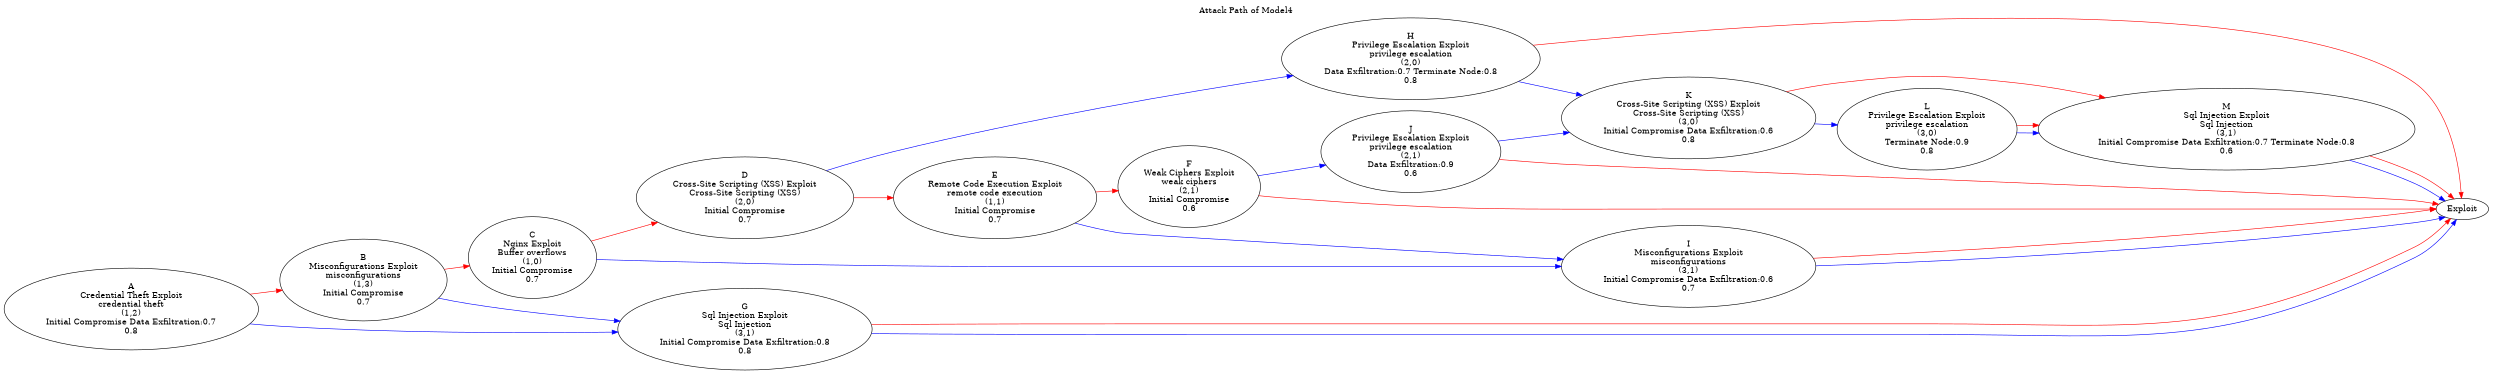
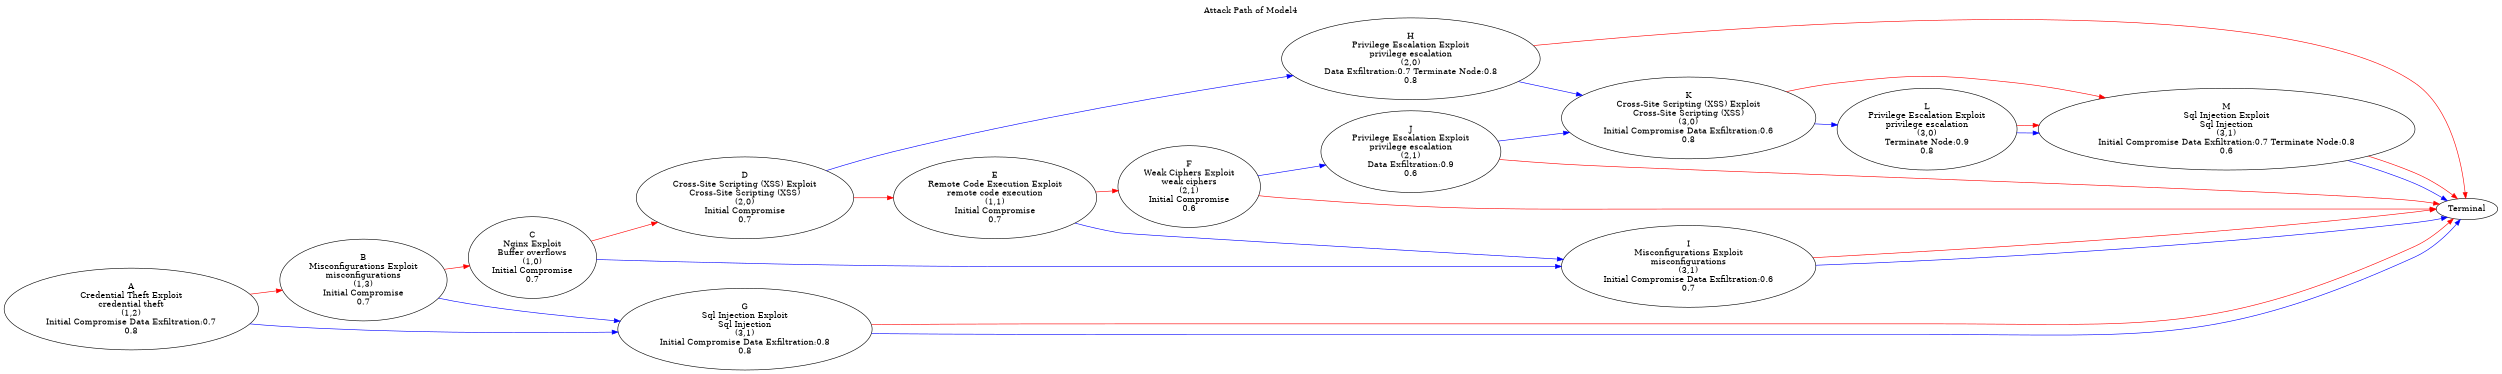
  digraph {
    label="Attack Path of Model4"
    labelloc=t
    rankdir=LR
    edge [color=red]
    n1 [label="A\nCredential Theft Exploit\ncredential theft\n(1,2)\nInitial Compromise Data Exfiltration:0.7\n0.8"]
    n2 [label="B\nMisconfigurations Exploit\nmisconfigurations\n(1,3)\nInitial Compromise\n0.7"]
    n3 [label="G\nSql Injection Exploit\nSql Injection\n(3,1)\nInitial Compromise Data Exfiltration:0.8\n0.8"]
    n4 [label="C\nNginx Exploit\nBuffer overflows\n(1,0)\nInitial Compromise\n0.7"]
    n5 [label="D\nCross-Site Scripting (XSS) Exploit\nCross-Site Scripting (XSS)\n(2,0)\nInitial Compromise\n0.7"]
    n6 [label="I\nMisconfigurations Exploit\nmisconfigurations\n(3,1)\nInitial Compromise Data Exfiltration:0.6\n0.7"]
    n7 [label="E\nRemote Code Execution Exploit\nremote code execution\n(1,1)\nInitial Compromise\n0.7"]
    n8 [label="H\nPrivilege Escalation Exploit\nprivilege escalation\n(2,0)\nData Exfiltration:0.7 Terminate Node:0.8\n0.8"]
    n9 [label="F\nWeak Ciphers Exploit\nweak ciphers\n(2,1)\nInitial Compromise\n0.6"]
    n10 [label="J\nPrivilege Escalation Exploit\nprivilege escalation\n(2,1)\nData Exfiltration:0.9\n0.6"]
-   n11 [label=Exploit]
+   n11 [label=Terminal]
    n12 [label="K\nCross-Site Scripting (XSS) Exploit\nCross-Site Scripting (XSS)\n(3,0)\nInitial Compromise Data Exfiltration:0.6\n0.8"]
    n13 [label="L\nPrivilege Escalation Exploit\nprivilege escalation\n(3,0)\nTerminate Node:0.9\n0.8"]
    n14 [label="M\nSql Injection Exploit\nSql Injection\n(3,1)\nInitial Compromise Data Exfiltration:0.7 Terminate Node:0.8\n0.6"]
    n1 -> n2
    n1 -> n3 [color=blue]
    n2 -> n3 [color=blue]
    n2 -> n4
    n3 -> n11 [color=blue]
    n3 -> n11
    n4 -> n5
    n4 -> n6 [color=blue]
    n5 -> n7
    n5 -> n8 [color=blue]
    n6 -> n11 [color=blue]
    n6 -> n11
    n7 -> n6 [color=blue]
    n7 -> n9
    n8 -> n11
    n8 -> n12 [color=blue]
    n9 -> n10 [color=blue]
    n9 -> n11
    n10 -> n11
    n10 -> n12 [color=blue]
    n12 -> n13 [color=blue]
    n12 -> n14
    n13 -> n14 [color=blue]
    n13 -> n14
    n14 -> n11 [color=blue]
    n14 -> n11
  }
